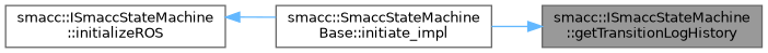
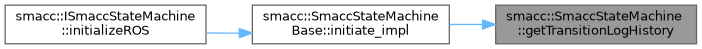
  digraph {
    rankdir=RL
    node [color=grey40 fillcolor=white fontname=Helvetica fontsize=10 shape=box style=filled]
    edge [color=steelblue1 dir=back fontname=Helvetica fontsize=10 labelfontname=Helvetica labelfontsize=10 style=solid]
-   n1 [color=gray40 fillcolor=grey60 fontcolor=black height=0.2 label="smacc::ISmaccStateMachine\l::getTransitionLogHistory" width=0.4]
+   n1 [color=gray40 fillcolor=grey60 fontcolor=black height=0.2 label="smacc::SmaccStateMachine\l::getTransitionLogHistory" width=0.4]
    n2 [height=0.2 label="smacc::SmaccStateMachine\lBase::initiate_impl" width=0.4]
    n3 [height=0.2 label="smacc::ISmaccStateMachine\l::initializeROS" width=0.4]
    n1 -> n2
-   n3 -> n2
+   n2 -> n3
  }
